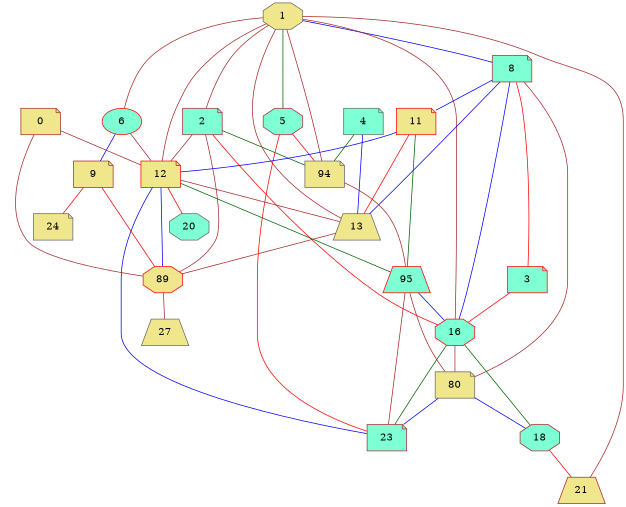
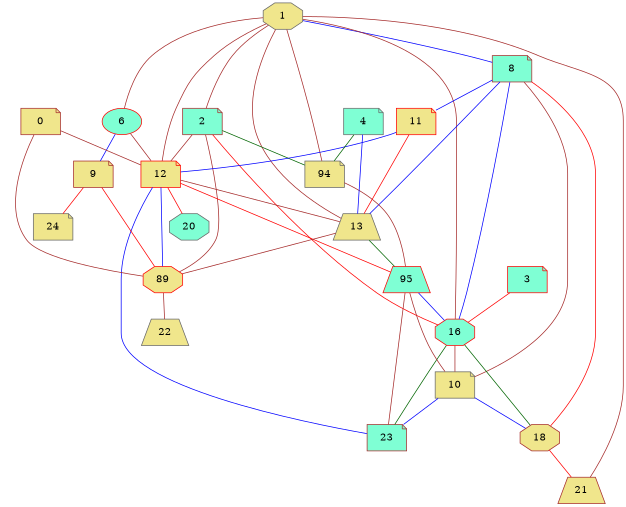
  graph {
    node [color=gray40 fillcolor=khaki shape=note style=filled]
    edge [color=brown weight=1.0]
    1 [shape=octagon]
    2 [color=brown fillcolor=aquamarine]
-   5 [color=brown fillcolor=aquamarine shape=octagon]
    6 [color=red fillcolor=aquamarine shape=ellipse]
    8 [color=brown fillcolor=aquamarine]
    12 [color=red]
    n7 [label=94]
    16 [color=red fillcolor=aquamarine shape=octagon]
    21 [color=brown shape=trapezium]
    13 [shape=trapezium]
    n11 [color=red label=89 shape=octagon]
    23 [color=brown fillcolor=aquamarine]
    9 [color=brown]
    11 [color=red]
-   10 [label=80]
-   18 [color=brown fillcolor=aquamarine shape=octagon]
+   10
+   18 [color=brown shape=octagon]
    n17 [color=red fillcolor=aquamarine label=95 shape=trapezium]
    n18 [fillcolor=aquamarine label=20 shape=octagon]
-   22 [shape=trapezium label=27]
+   22 [shape=trapezium]
    3 [color=red fillcolor=aquamarine]
    4 [fillcolor=aquamarine]
    24
    n23 [color=brown label=0]
    1 -- 2
-   1 -- 5 [color=darkgreen]
    1 -- 6
    1 -- 8 [color=blue]
    1 -- 12
    1 -- n7
    1 -- 16
    1 -- 21
    1 -- 13
    2 -- 12
    2 -- n7 [color=darkgreen]
    2 -- 16 [color=red]
    2 -- n11
-   5 -- n7 [color=red]
-   5 -- 23 [color=red]
    6 -- 12
    6 -- 9 [color=blue]
    8 -- 16 [color=blue]
    8 -- 13 [color=blue]
    8 -- 11 [color=blue]
    8 -- 10
-   8 -- 3 [color=red]
+   8 -- 18 [color=red]
    12 -- 13 [weight=2.0]
    12 -- n11 [color=blue]
    12 -- 23 [color=blue weight=2.0]
-   12 -- n17 [color=darkgreen]
+   12 -- n17 [color=red]
    12 -- n18 [color=red]
    n7 -- n17
    16 -- 23 [color=darkgreen weight=2.0]
    16 -- 10 [weight=3.0]
    16 -- 18 [color=darkgreen]
    13 -- n11
    n11 -- 22
    9 -- n11 [color=red]
    9 -- 24 [color=red]
    11 -- 12 [color=blue weight=2.0]
    11 -- 13 [color=red weight=3.0]
-   11 -- n17 [color=darkgreen]
+   13 -- n17 [color=darkgreen]
    10 -- 23 [color=blue]
    10 -- 18 [color=blue]
    10 -- n17 [weight=2.0]
    18 -- 21 [color=red]
    n17 -- 16 [color=blue]
    n17 -- 23
    3 -- 16 [color=red]
    4 -- n7 [color=darkgreen]
    4 -- 13 [color=blue]
    n23 -- 12
    n23 -- n11
  }
